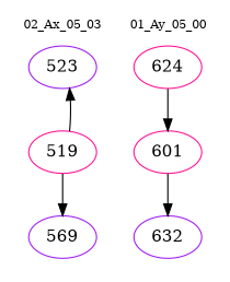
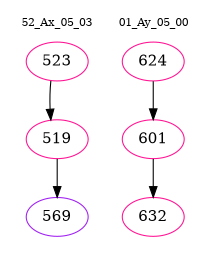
  digraph {
    node [color=deeppink]
    edge [color=black]
-   n1 [color=purple label=523]
+   n1 [label=523]
    n2 [label=519]
    n3 [color=purple label=569]
    n4 [label=624]
    n5 [label=601]
-   n6 [color=purple label=632]
+   n6 [label=632]
    subgraph cluster_1 {
      color=white
      fontsize=10
-     label="02_Ax_05_03"
+     label="52_Ax_05_03"
      n1
      n2
      n3
    }
    subgraph cluster_2 {
      color=white
      fontsize=10
      label="01_Ay_05_00"
      n4
      n5
      n6
    }
-   n2 -> n1
+   n1 -> n2
    n2 -> n3
    n4 -> n5
    n5 -> n6
  }
